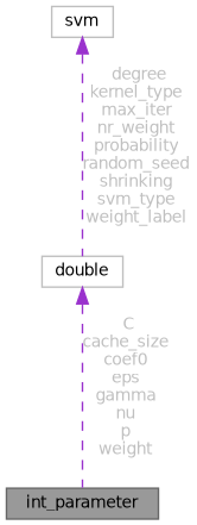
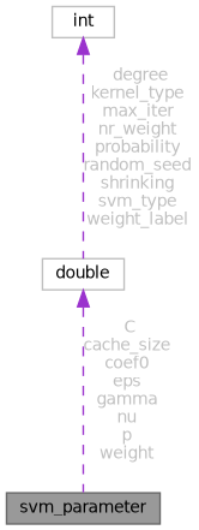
  digraph {
    node [color=grey75 fillcolor=white fontname=Helvetica fontsize=10 shape=box style=filled]
    edge [color=darkorchid3 dir=back fontcolor=grey fontname=Helvetica fontsize=10 labelfontname=Helvetica labelfontsize=10 style=dashed]
-   n1 [color=gray40 fillcolor=grey60 fontcolor=black height=0.2 label=int_parameter width=0.4]
-   n2 [height=0.2 label=svm width=0.4]
+   n1 [color=gray40 fillcolor=grey60 fontcolor=black height=0.2 label=svm_parameter width=0.4]
+   n2 [height=0.2 label=int width=0.4]
    n3 [height=0.2 label=double width=0.4]
    n2 -> n3 [label=" degree\nkernel_type\nmax_iter\nnr_weight\nprobability\nrandom_seed\nshrinking\nsvm_type\nweight_label"]
    n3 -> n1 [label=" C\ncache_size\ncoef0\neps\ngamma\nnu\np\nweight"]
  }
